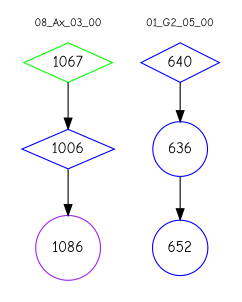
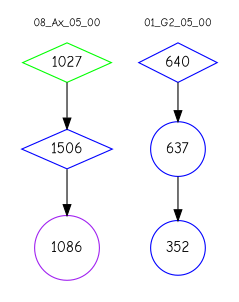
  digraph {
    fontname="Comic Neue"
    node [color=blue fontname="Comic Neue" shape=diamond]
    edge [color=black fontname="Comic Neue"]
-   n1 [color=green label=1067]
-   n2 [label=1006]
+   n1 [color=green label=1027]
+   n2 [label=1506]
    n3 [color=purple label=1086 shape=circle]
    n4 [label=640]
-   n5 [label=636 shape=circle]
-   n6 [label=652 shape=circle]
+   n5 [label=637 shape=circle]
+   n6 [label=352 shape=circle]
    subgraph cluster_1 {
      color=white
      fontsize=10
-     label="08_Ax_03_00"
+     label="08_Ax_05_00"
      n1
      n2
      n3
    }
    subgraph cluster_2 {
      color=white
      fontsize=10
      label="01_G2_05_00"
      n4
      n5
      n6
    }
    n1 -> n2
    n2 -> n3
    n4 -> n5
    n5 -> n6
  }
